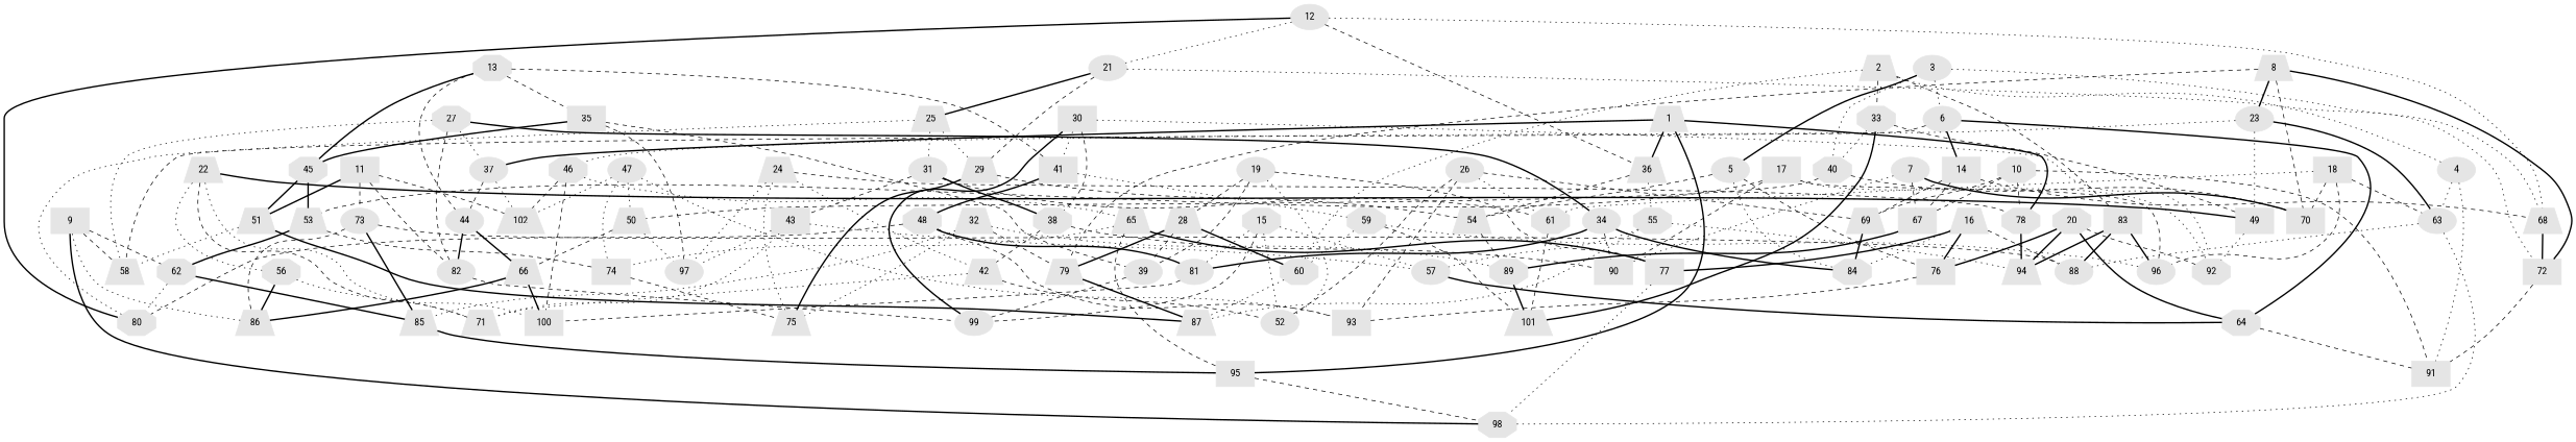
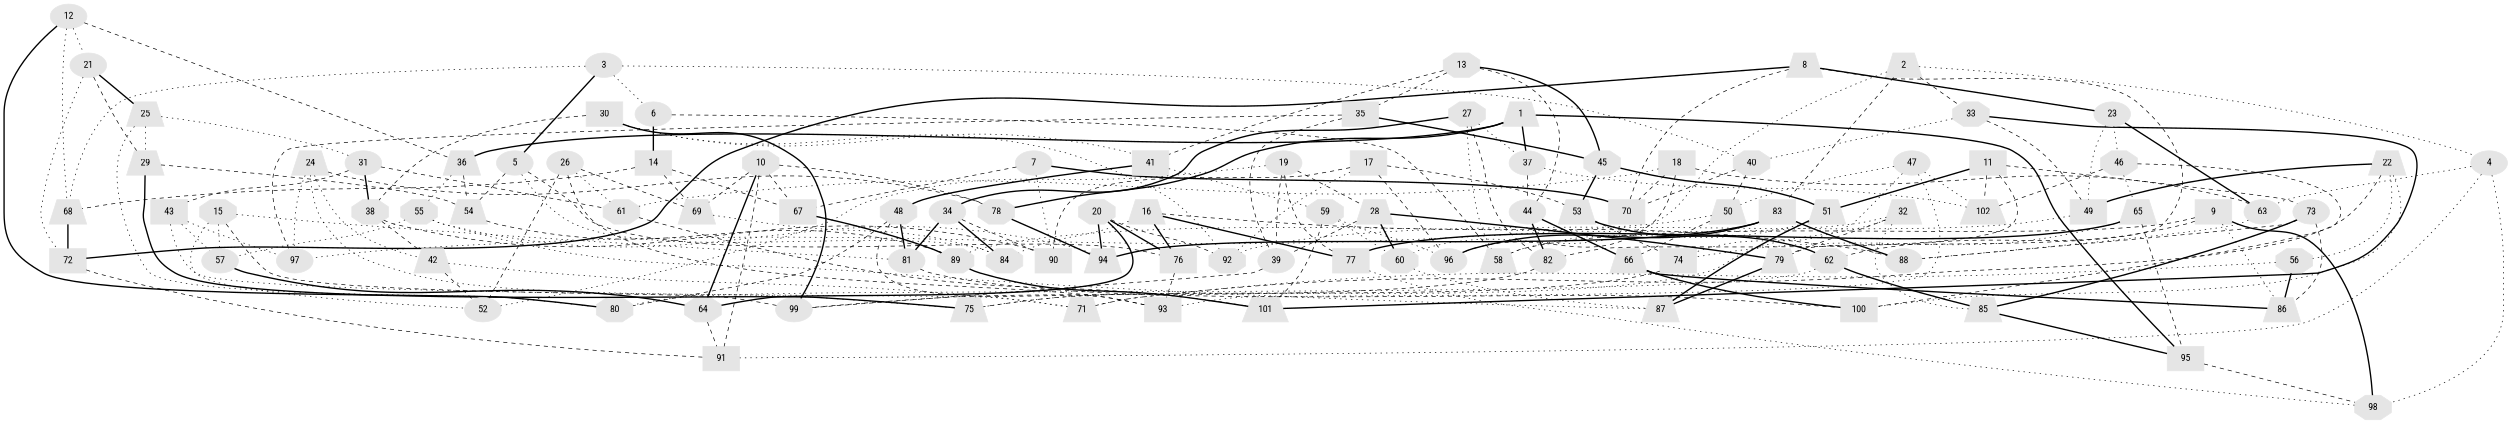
  graph {
    fontname="Roboto Condensed"
    node [color=gray90 fontname="Roboto Condensed" shape=trapezium style=filled]
    edge [fontname="Roboto Condensed" style=dashed]
    1
    36
    37 [shape=ellipse]
    78 [shape=octagon]
    95 [shape=box]
    54
    55 [shape=octagon]
    102
    44 [shape=ellipse]
    94
    98 [shape=octagon]
    4 [shape=ellipse]
    2
    33 [shape=octagon]
    60 [shape=octagon]
    83 [shape=box]
    63 [shape=ellipse]
    91 [shape=box]
    40 [shape=octagon]
    49 [shape=box]
    101
    87
    88 [shape=ellipse]
    96 [shape=ellipse]
    3 [shape=ellipse]
    5 [shape=ellipse]
    6 [shape=ellipse]
    68
    76 [shape=box]
    84 [shape=octagon]
    14 [shape=box]
    58
    64 [shape=octagon]
    70 [shape=box]
    50
    72 [shape=box]
    89 [shape=octagon]
    93 [shape=box]
    67 [shape=box]
    69
    7 [shape=ellipse]
    90 [shape=box]
    56 [shape=octagon]
    86
    71
    8
    23 [shape=ellipse]
    79
    46 [shape=octagon]
    9 [shape=box]
    62 [shape=octagon]
    80 [shape=octagon]
    85
    10 [shape=octagon]
    11 [shape=box]
    51
    73 [shape=ellipse]
    82 [shape=ellipse]
    99 [shape=ellipse]
    12 [shape=ellipse]
    21 [shape=ellipse]
    25
    29
    13 [shape=octagon]
    35 [shape=box]
    41 [shape=box]
    45 [shape=octagon]
    39 [shape=ellipse]
    97 [shape=ellipse]
    48 [shape=octagon]
    59 [shape=octagon]
    66
    53
    15 [shape=octagon]
    52 [shape=ellipse]
    57 [shape=ellipse]
    81 [shape=ellipse]
    100 [shape=box]
    16
    77 [shape=box]
    17 [shape=box]
    92 [shape=octagon]
    74 [shape=box]
    18 [shape=box]
    61 [shape=octagon]
    19 [shape=ellipse]
    28
    20 [shape=octagon]
    31 [shape=ellipse]
    75
    22
    65
    24
    42
    38 [shape=octagon]
    43 [shape=box]
    26 [shape=ellipse]
    27 [shape=octagon]
    34 [shape=ellipse]
    30 [shape=box]
    32
    47 [shape=ellipse]
    1 -- 36 [style=bold]
    1 -- 37 [style=bold]
    1 -- 78 [style=bold]
    1 -- 95 [style=bold]
    36 -- 54
    36 -- 55 [style=dotted]
    37 -- 102 [style=dotted]
    37 -- 44
    78 -- 94 [style=bold]
    95 -- 98
    54 -- 89
    55 -- 94 [style=dotted]
    55 -- 87 [style=dotted]
    55 -- 57 [style=dotted]
    44 -- 82 [style=bold]
    44 -- 66 [style=bold]
-   63 -- 98 [style=dotted]
+   4 -- 98 [style=dotted]
    4 -- 63 [style=dotted]
    4 -- 91 [style=dotted]
    2 -- 4 [style=dotted]
    2 -- 33
    2 -- 60 [style=dotted]
    2 -- 83
    33 -- 40 [style=dotted]
    33 -- 49
    33 -- 101 [style=bold]
    60 -- 87 [style=dotted]
    83 -- 94 [style=bold]
    83 -- 88 [style=bold]
    83 -- 96 [style=bold]
    63 -- 88 [style=dotted]
    40 -- 70
    40 -- 50
    49 -- 92 [style=dotted]
    3 -- 40 [style=dotted]
    3 -- 5 [style=bold]
    3 -- 6 [style=dotted]
    3 -- 68 [style=dotted]
    5 -- 54
    5 -- 76
    5 -- 84 [style=dotted]
    6 -- 14 [style=bold]
    6 -- 58
-   6 -- 64 [style=bold]
+   10 -- 64 [style=bold]
    68 -- 72 [style=bold]
    76 -- 93
    14 -- 68
    14 -- 67
    14 -- 69
    64 -- 91
    50 -- 97 [style=dotted]
    50 -- 66
    72 -- 91
    89 -- 101 [style=bold]
    67 -- 89 [style=bold]
-   69 -- 84 [style=bold]
+   69 -- 84 [style=dotted]
    7 -- 70 [style=bold]
    7 -- 67
    7 -- 90 [style=dotted]
    56 -- 86 [style=bold]
    56 -- 71 [style=dotted]
    8 -- 70
    8 -- 72 [style=bold]
    8 -- 23 [style=bold]
    8 -- 79
    23 -- 63 [style=bold]
    23 -- 49 [style=dotted]
    23 -- 46 [style=dotted]
    79 -- 87 [style=bold]
    46 -- 102
    46 -- 100
    46 -- 65 [style=dotted]
    9 -- 98 [style=bold]
    9 -- 58
    9 -- 86 [style=dotted]
    9 -- 62
    62 -- 80 [style=dotted]
    62 -- 85 [style=bold]
    85 -- 95 [style=bold]
    10 -- 78
    10 -- 91
    10 -- 67
    10 -- 69
    11 -- 102
    11 -- 51 [style=bold]
    11 -- 73
    11 -- 82
    51 -- 87 [style=bold]
    51 -- 58 [style=dotted]
    73 -- 88
    73 -- 86
    73 -- 85 [style=bold]
    82 -- 99
    12 -- 36
    12 -- 68 [style=dotted]
    12 -- 80 [style=bold]
    12 -- 21 [style=dotted]
    21 -- 72 [style=dotted]
    21 -- 25 [style=bold]
    21 -- 29
    25 -- 80 [style=dotted]
    25 -- 29 [style=dotted]
    25 -- 31 [style=dotted]
    29 -- 54
    29 -- 75 [style=bold]
    13 -- 44
    13 -- 35
    13 -- 41
    13 -- 45 [style=bold]
    35 -- 45 [style=bold]
    35 -- 39
    35 -- 97
    41 -- 48 [style=bold]
    41 -- 59 [style=dotted]
    45 -- 51 [style=bold]
    45 -- 53 [style=bold]
    39 -- 99
    48 -- 93
    48 -- 80
    48 -- 81 [style=bold]
    59 -- 60 [style=dotted]
    59 -- 101
    59 -- 96 [style=dotted]
    66 -- 86 [style=bold]
    66 -- 100 [style=bold]
    53 -- 62 [style=bold]
    53 -- 74
    15 -- 99
    15 -- 52 [style=dotted]
    15 -- 57 [style=dotted]
    15 -- 81 [style=dotted]
    57 -- 64 [style=bold]
    81 -- 100
    16 -- 88
    16 -- 76 [style=bold]
    16 -- 84 [style=dotted]
    16 -- 77 [style=bold]
    77 -- 98 [style=dotted]
    17 -- 96
    17 -- 90
    17 -- 53
    17 -- 92 [style=dotted]
    74 -- 75
    18 -- 63
    18 -- 96
    18 -- 70
    18 -- 61 [style=dotted]
    61 -- 101
    19 -- 39
    19 -- 52 [style=dotted]
    19 -- 77
    19 -- 28
    28 -- 60 [style=bold]
    28 -- 79 [style=bold]
    28 -- 39
    20 -- 94 [style=bold]
    20 -- 76 [style=bold]
    20 -- 64 [style=bold]
    20 -- 92
    31 -- 61
    31 -- 38 [style=bold]
    31 -- 43
    22 -- 49 [style=bold]
    22 -- 56 [style=dotted]
    22 -- 71
    22 -- 100 [style=dotted]
    65 -- 95
    65 -- 77 [style=bold]
    65 -- 74 [style=dotted]
    24 -- 78
    24 -- 97 [style=dotted]
    24 -- 75 [style=dotted]
    24 -- 42 [style=dotted]
    42 -- 71 [style=dotted]
    42 -- 52
    38 -- 90
    38 -- 42
    43 -- 71 [style=dotted]
    43 -- 97 [style=dotted]
    43 -- 57 [style=dotted]
    26 -- 93
    26 -- 69
    26 -- 52
    26 -- 61 [style=dotted]
    27 -- 37 [style=dotted]
    27 -- 58 [style=dotted]
    27 -- 82
    27 -- 34 [style=bold]
    34 -- 84 [style=bold]
    34 -- 90
    34 -- 81 [style=bold]
    30 -- 99 [style=bold]
    30 -- 41 [style=dotted]
    30 -- 92 [style=dotted]
    30 -- 38
    32 -- 89 [style=dotted]
    32 -- 79
    32 -- 85 [style=dotted]
    32 -- 75 [style=dotted]
    47 -- 102 [style=dotted]
    47 -- 50 [style=dotted]
    47 -- 93 [style=dotted]
    47 -- 74 [style=dotted]
  }
